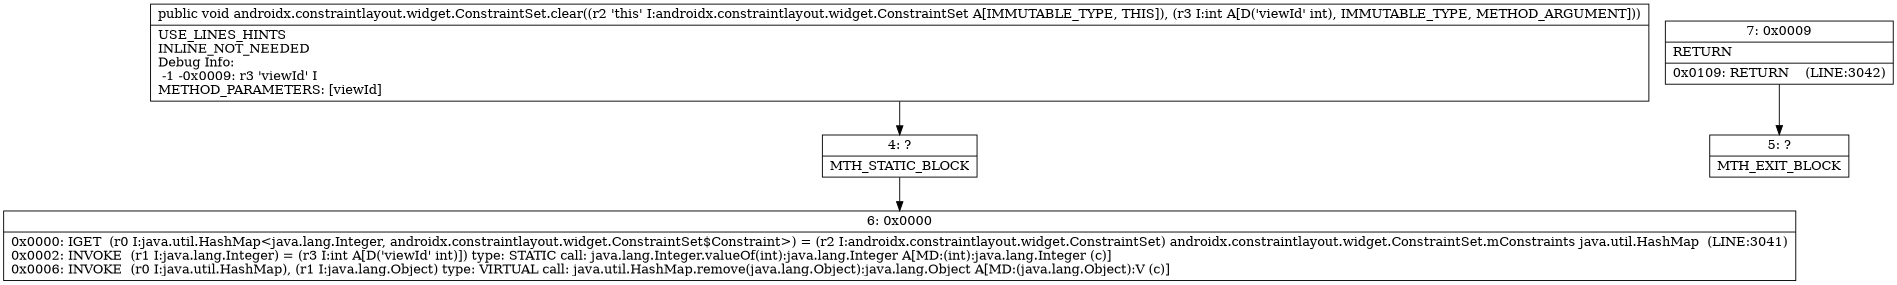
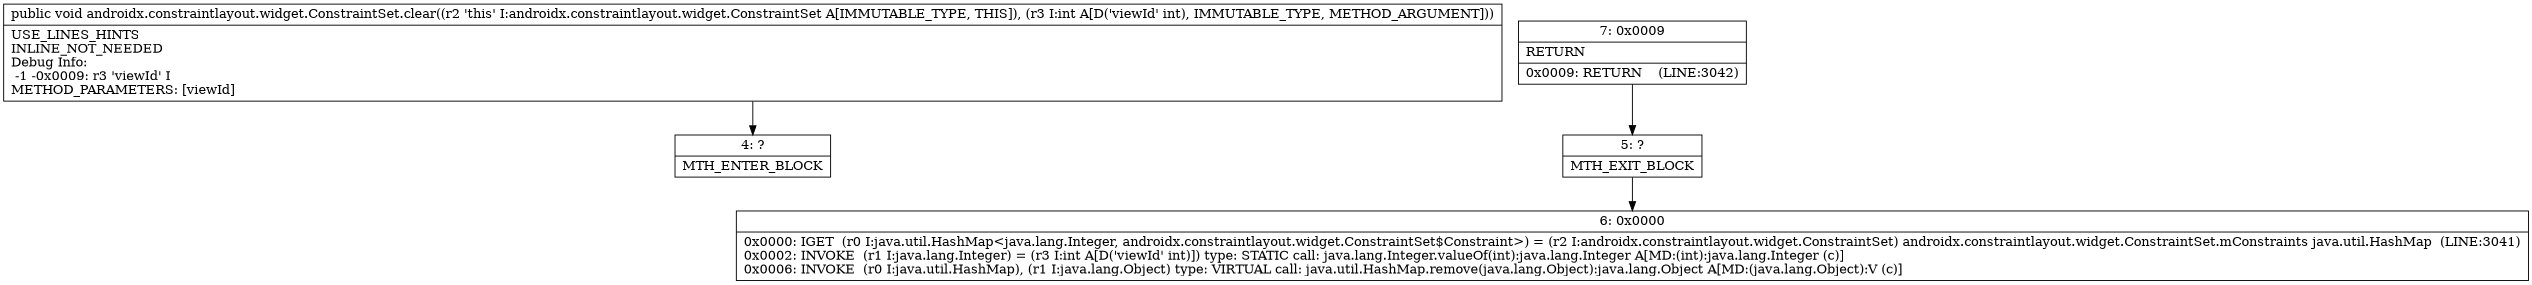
  digraph {
    node [shape=record]
-   n1 [label="{4\:\ ?|MTH_STATIC_BLOCK\l}"]
+   n1 [label="{4\:\ ?|MTH_ENTER_BLOCK\l}"]
    n2 [label="{6\:\ 0x0000|0x0000: IGET  (r0 I:java.util.HashMap\<java.lang.Integer, androidx.constraintlayout.widget.ConstraintSet$Constraint\>) = (r2 I:androidx.constraintlayout.widget.ConstraintSet) androidx.constraintlayout.widget.ConstraintSet.mConstraints java.util.HashMap  (LINE:3041)\l0x0002: INVOKE  (r1 I:java.lang.Integer) = (r3 I:int A[D('viewId' int)]) type: STATIC call: java.lang.Integer.valueOf(int):java.lang.Integer A[MD:(int):java.lang.Integer (c)]\l0x0006: INVOKE  (r0 I:java.util.HashMap), (r1 I:java.lang.Object) type: VIRTUAL call: java.util.HashMap.remove(java.lang.Object):java.lang.Object A[MD:(java.lang.Object):V (c)]\l}"]
-   n3 [label="{7\:\ 0x0009|RETURN\l|0x0109: RETURN    (LINE:3042)\l}"]
+   n3 [label="{7\:\ 0x0009|RETURN\l|0x0009: RETURN    (LINE:3042)\l}"]
    n4 [label="{5\:\ ?|MTH_EXIT_BLOCK\l}"]
    n5 [label="{public void androidx.constraintlayout.widget.ConstraintSet.clear((r2 'this' I:androidx.constraintlayout.widget.ConstraintSet A[IMMUTABLE_TYPE, THIS]), (r3 I:int A[D('viewId' int), IMMUTABLE_TYPE, METHOD_ARGUMENT]))  | USE_LINES_HINTS\lINLINE_NOT_NEEDED\lDebug Info:\l  \-1 \-0x0009: r3 'viewId' I\lMETHOD_PARAMETERS: [viewId]\l}"]
-   n1 -> n2
+   n4 -> n2
    n3 -> n4
    n5 -> n1
  }
